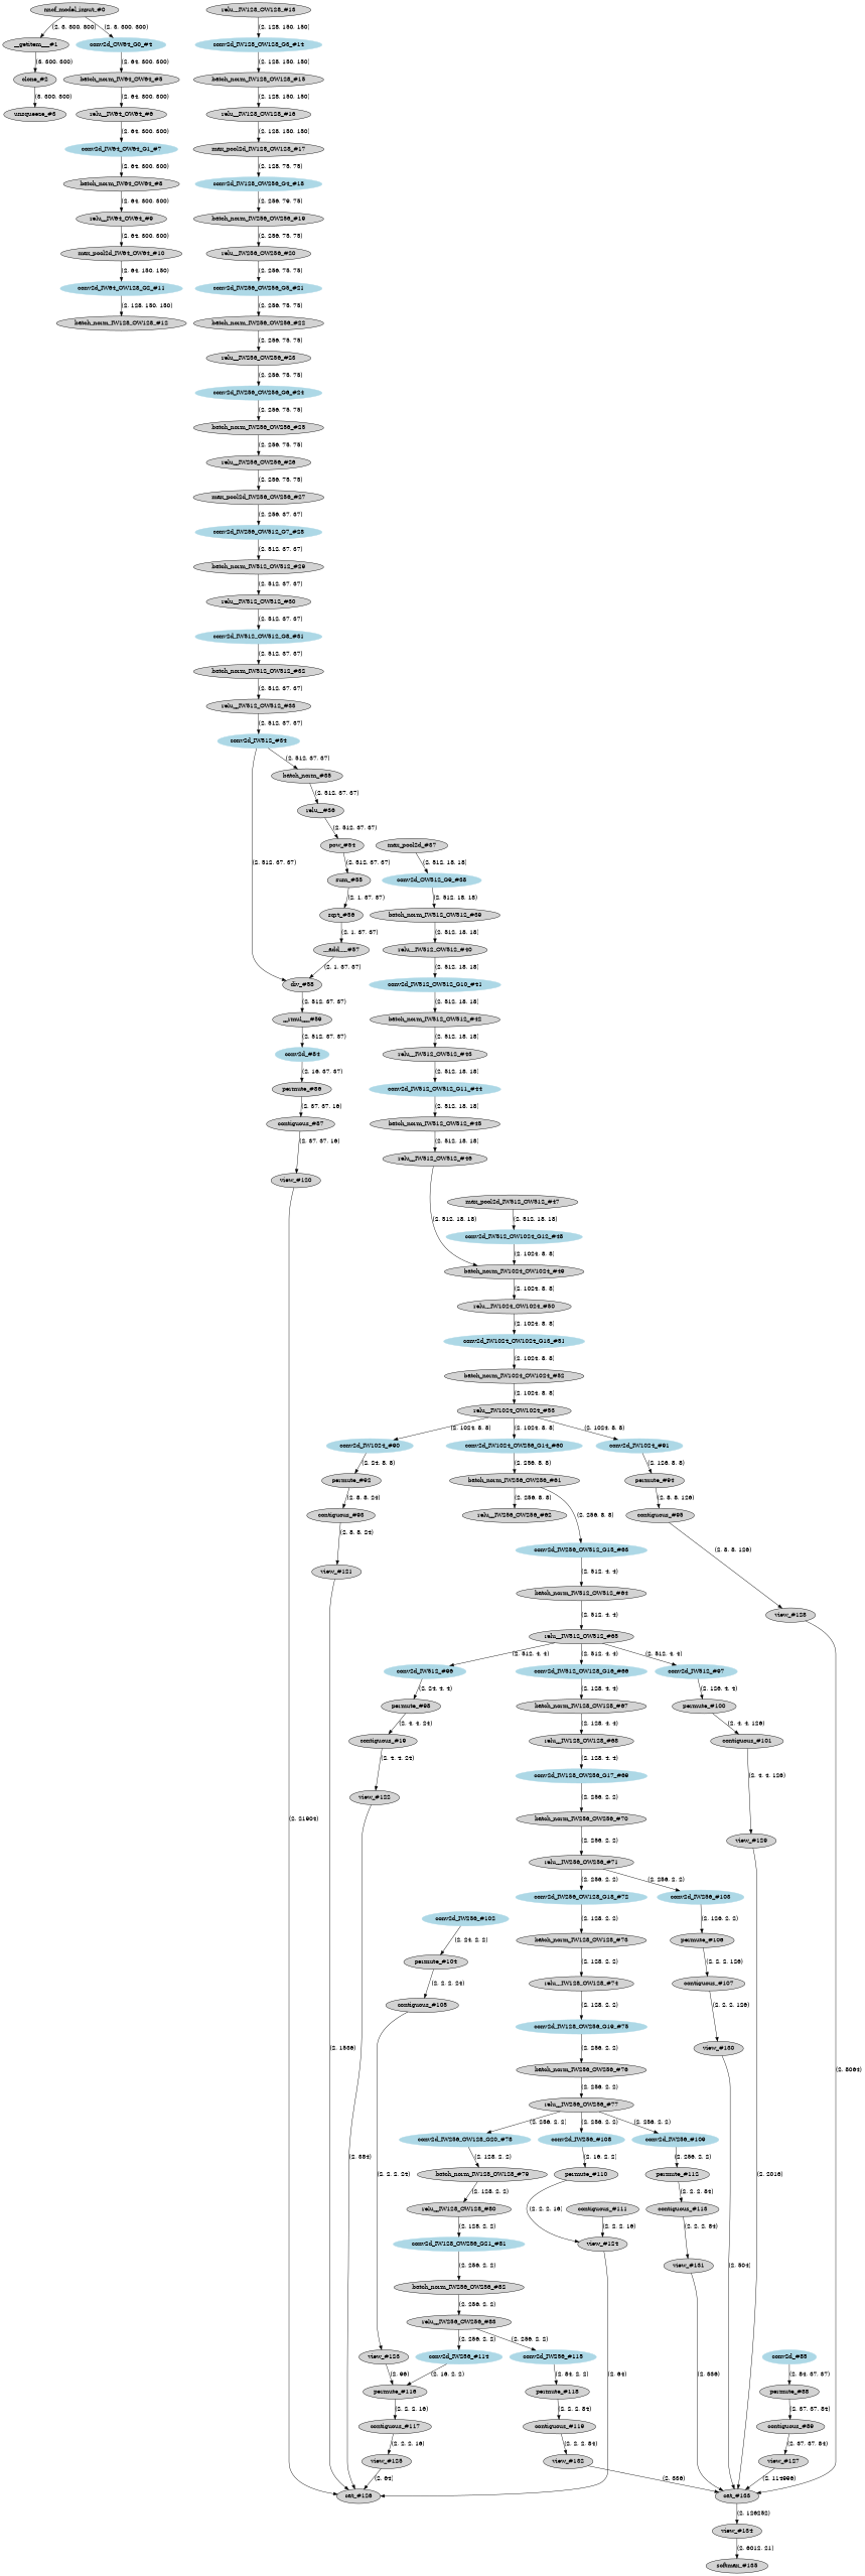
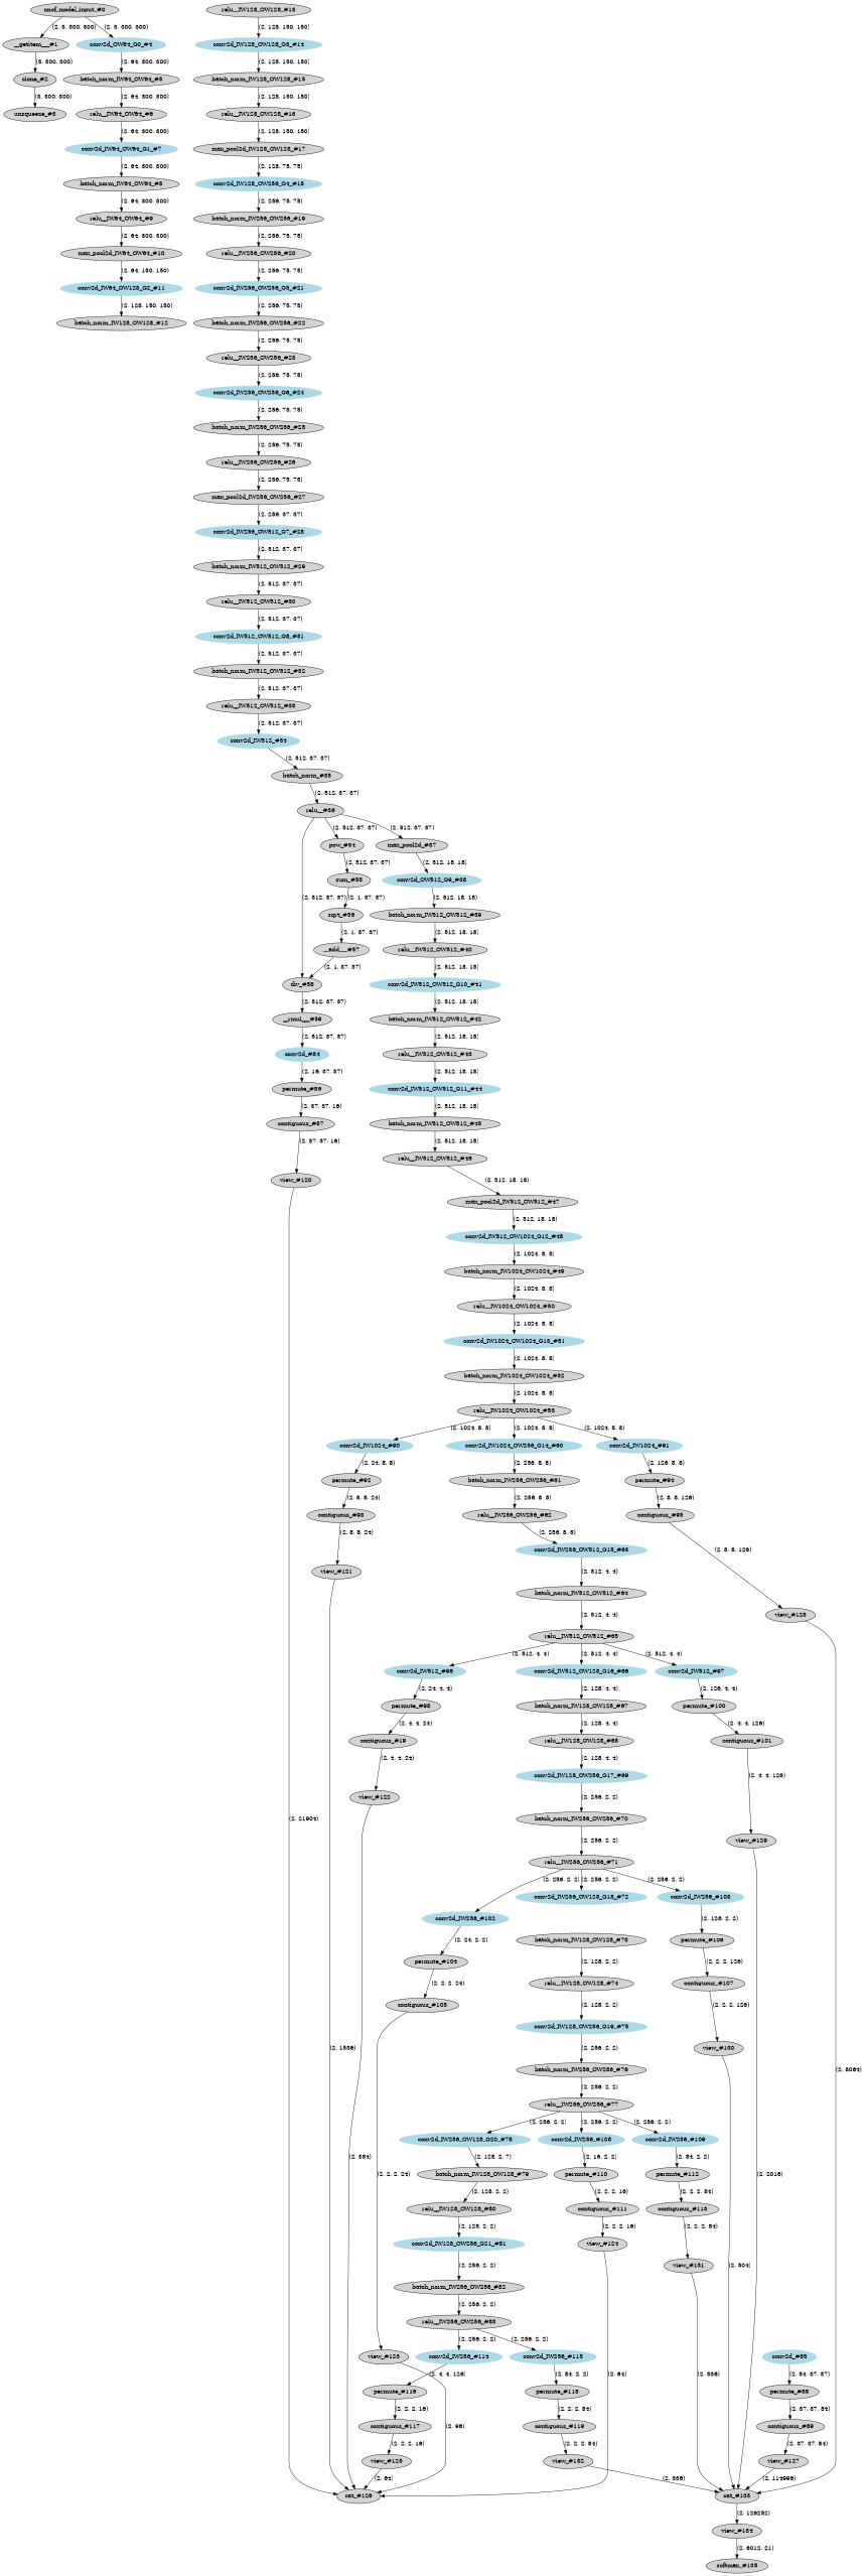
  strict digraph {
    node [style=filled type=conv2d]
    edge [style=solid]
    n1 [label="nncf_model_input_#0" type=nncf_model_input]
    n2 [label="__getitem___#1" type=__getitem__]
    n3 [color=lightblue label="conv2d_OW64_G0_#4"]
    n4 [label="clone_#2" type=clone]
    n5 [label="batch_norm_IW64_OW64_#5" type=batch_norm]
    n6 [label="unsqueeze_#3" type=unsqueeze]
    n7 [label="relu__IW64_OW64_#6" type=relu_]
    n8 [color=lightblue label="conv2d_IW64_OW64_G1_#7"]
    n9 [label="batch_norm_IW64_OW64_#8" type=batch_norm]
    n10 [label="relu__IW64_OW64_#9" type=relu_]
    n11 [label="max_pool2d_IW64_OW64_#10" type=max_pool2d]
    n12 [color=lightblue label="conv2d_IW64_OW128_G2_#11"]
    n13 [label="batch_norm_IW128_OW128_#12" type=batch_norm]
    n14 [label="relu__IW128_OW128_#13" type=relu_]
    n15 [color=lightblue label="conv2d_IW128_OW128_G3_#14"]
    n16 [label="batch_norm_IW128_OW128_#15" type=batch_norm]
    n17 [label="relu__IW128_OW128_#16" type=relu_]
    n18 [label="max_pool2d_IW128_OW128_#17" type=max_pool2d]
    n19 [color=lightblue label="conv2d_IW128_OW256_G4_#18"]
    n20 [label="batch_norm_IW256_OW256_#19" type=batch_norm]
    n21 [label="relu__IW256_OW256_#20" type=relu_]
    n22 [color=lightblue label="conv2d_IW256_OW256_G5_#21"]
    n23 [label="batch_norm_IW256_OW256_#22" type=batch_norm]
    n24 [label="relu__IW256_OW256_#23" type=relu_]
    n25 [color=lightblue label="conv2d_IW256_OW256_G6_#24"]
    n26 [label="batch_norm_IW256_OW256_#25" type=batch_norm]
    n27 [label="relu__IW256_OW256_#26" type=relu_]
    n28 [label="max_pool2d_IW256_OW256_#27" type=max_pool2d]
    n29 [color=lightblue label="conv2d_IW256_OW512_G7_#28"]
    n30 [label="batch_norm_IW512_OW512_#29" type=batch_norm]
    n31 [label="relu__IW512_OW512_#30" type=relu_]
    n32 [color=lightblue label="conv2d_IW512_OW512_G8_#31"]
    n33 [label="batch_norm_IW512_OW512_#32" type=batch_norm]
    n34 [label="relu__IW512_OW512_#33" type=relu_]
    n35 [color=lightblue label="conv2d_IW512_#34"]
    n36 [label="batch_norm_#35" type=batch_norm]
    n37 [label="relu__#36" type=relu_]
    n38 [label="max_pool2d_#37" type=max_pool2d]
    n39 [label="pow_#54" type=pow]
    n40 [label="div_#58" type=div]
    n41 [color=lightblue label="conv2d_OW512_G9_#38"]
    n42 [label="sum_#55" type=sum]
    n43 [label="__rmul___#59" type=__rmul__]
    n44 [label="batch_norm_IW512_OW512_#39" type=batch_norm]
    n45 [label="relu__IW512_OW512_#40" type=relu_]
    n46 [color=lightblue label="conv2d_IW512_OW512_G10_#41"]
    n47 [label="batch_norm_IW512_OW512_#42" type=batch_norm]
    n48 [label="relu__IW512_OW512_#43" type=relu_]
    n49 [color=lightblue label="conv2d_IW512_OW512_G11_#44"]
    n50 [label="batch_norm_IW512_OW512_#45" type=batch_norm]
    n51 [label="relu__IW512_OW512_#46" type=relu_]
    n52 [label="max_pool2d_IW512_OW512_#47" type=max_pool2d]
    n53 [color=lightblue label="conv2d_IW512_OW1024_G12_#48"]
    n54 [label="batch_norm_IW1024_OW1024_#49" type=batch_norm]
    n55 [label="relu__IW1024_OW1024_#50" type=relu_]
    n56 [color=lightblue label="conv2d_IW1024_OW1024_G13_#51"]
    n57 [label="batch_norm_IW1024_OW1024_#52" type=batch_norm]
    n58 [label="relu__IW1024_OW1024_#53" type=relu_]
    n59 [color=lightblue label="conv2d_IW1024_OW256_G14_#60"]
    n60 [color=lightblue label="conv2d_IW1024_#90"]
    n61 [color=lightblue label="conv2d_IW1024_#91"]
    n62 [label="batch_norm_IW256_OW256_#61" type=batch_norm]
    n63 [label="permute_#92" type=permute]
    n64 [label="permute_#94" type=permute]
    n65 [label="sqrt_#56" type=sqrt]
    n66 [label="__add___#57" type=__add__]
    n67 [color=lightblue label="conv2d_#84"]
    n68 [label="permute_#86" type=permute]
    n69 [color=lightblue label="conv2d_#85"]
    n70 [label="permute_#88" type=permute]
    n71 [label="relu__IW256_OW256_#62" type=relu_]
    n72 [color=lightblue label="conv2d_IW256_OW512_G15_#63"]
    n73 [label="batch_norm_IW512_OW512_#64" type=batch_norm]
    n74 [label="relu__IW512_OW512_#65" type=relu_]
    n75 [color=lightblue label="conv2d_IW512_OW128_G16_#66"]
    n76 [color=lightblue label="conv2d_IW512_#96"]
    n77 [color=lightblue label="conv2d_IW512_#97"]
    n78 [label="batch_norm_IW128_OW128_#67" type=batch_norm]
    n79 [label="permute_#98" type=permute]
    n80 [label="permute_#100" type=permute]
    n81 [label="relu__IW128_OW128_#68" type=relu_]
    n82 [color=lightblue label="conv2d_IW128_OW256_G17_#69"]
    n83 [label="batch_norm_IW256_OW256_#70" type=batch_norm]
    n84 [label="relu__IW256_OW256_#71" type=relu_]
    n85 [color=lightblue label="conv2d_IW256_OW128_G18_#72"]
    n86 [color=lightblue label="conv2d_IW256_#102"]
    n87 [color=lightblue label="conv2d_IW256_#103"]
    n88 [label="batch_norm_IW128_OW128_#73" type=batch_norm]
    n89 [label="permute_#104" type=permute]
    n90 [label="permute_#106" type=permute]
    n91 [label="relu__IW128_OW128_#74" type=relu_]
    n92 [color=lightblue label="conv2d_IW128_OW256_G19_#75"]
    n93 [label="batch_norm_IW256_OW256_#76" type=batch_norm]
    n94 [label="relu__IW256_OW256_#77" type=relu_]
    n95 [color=lightblue label="conv2d_IW256_OW128_G20_#78"]
    n96 [color=lightblue label="conv2d_IW256_#108"]
    n97 [color=lightblue label="conv2d_IW256_#109"]
    n98 [label="batch_norm_IW128_OW128_#79" type=batch_norm]
    n99 [label="permute_#110" type=permute]
    n100 [label="permute_#112" type=permute]
    n101 [label="relu__IW128_OW128_#80" type=relu_]
    n102 [color=lightblue label="conv2d_IW128_OW256_G21_#81"]
    n103 [label="batch_norm_IW256_OW256_#82" type=batch_norm]
    n104 [label="relu__IW256_OW256_#83" type=relu_]
    n105 [color=lightblue label="conv2d_IW256_#114"]
    n106 [color=lightblue label="conv2d_IW256_#115"]
    n107 [label="permute_#116" type=permute]
    n108 [label="permute_#118" type=permute]
    n109 [label="contiguous_#87" type=contiguous]
    n110 [label="contiguous_#89" type=contiguous]
    n111 [label="view_#120" type=view]
    n112 [label="cat_#126" type=cat]
    n113 [label="view_#127" type=view]
    n114 [label="cat_#133" type=cat]
    n115 [label="contiguous_#93" type=contiguous]
    n116 [label="contiguous_#95" type=contiguous]
    n117 [label="view_#121" type=view]
    n118 [label="view_#128" type=view]
    n119 [label="contiguous_#19" type=contiguous]
    n120 [label="contiguous_#101" type=contiguous]
    n121 [label="view_#122" type=view]
    n122 [label="view_#129" type=view]
    n123 [label="contiguous_#105" type=contiguous]
    n124 [label="contiguous_#107" type=contiguous]
    n125 [label="view_#123" type=view]
    n126 [label="view_#130" type=view]
    n127 [label="contiguous_#111" type=contiguous]
    n128 [label="contiguous_#113" type=contiguous]
    n129 [label="view_#124" type=view]
    n130 [label="view_#131" type=view]
    n131 [label="contiguous_#117" type=contiguous]
    n132 [label="contiguous_#119" type=contiguous]
    n133 [label="view_#125" type=view]
    n134 [label="view_#132" type=view]
    n135 [label="view_#134" type=view]
    n136 [label="softmax_#135" type=softmax]
    n1 -> n2 [label="(2, 3, 300, 300)"]
    n1 -> n3 [label="(2, 3, 300, 300)"]
    n2 -> n4 [label="(3, 300, 300)"]
    n3 -> n5 [label="(2, 64, 300, 300)"]
    n4 -> n6 [label="(3, 300, 300)"]
    n5 -> n7 [label="(2, 64, 300, 300)"]
    n7 -> n8 [label="(2, 64, 300, 300)"]
    n8 -> n9 [label="(2, 64, 300, 300)"]
    n9 -> n10 [label="(2, 64, 300, 300)"]
    n10 -> n11 [label="(2, 64, 300, 300)"]
    n11 -> n12 [label="(2, 64, 150, 150)"]
    n12 -> n13 [label="(2, 128, 150, 150)"]
    n14 -> n15 [label="(2, 128, 150, 150)"]
    n15 -> n16 [label="(2, 128, 150, 150)"]
    n16 -> n17 [label="(2, 128, 150, 150)"]
    n17 -> n18 [label="(2, 128, 150, 150)"]
    n18 -> n19 [label="(2, 128, 75, 75)"]
-   n19 -> n20 [label="(2, 256, 79, 75)"]
+   n19 -> n20 [label="(2, 256, 75, 75)"]
    n20 -> n21 [label="(2, 256, 75, 75)"]
    n21 -> n22 [label="(2, 256, 75, 75)"]
    n22 -> n23 [label="(2, 256, 75, 75)"]
    n23 -> n24 [label="(2, 256, 75, 75)"]
    n24 -> n25 [label="(2, 256, 75, 75)"]
    n25 -> n26 [label="(2, 256, 75, 75)"]
    n26 -> n27 [label="(2, 256, 75, 75)"]
    n27 -> n28 [label="(2, 256, 75, 75)"]
    n28 -> n29 [label="(2, 256, 37, 37)"]
    n29 -> n30 [label="(2, 512, 37, 37)"]
    n30 -> n31 [label="(2, 512, 37, 37)"]
    n31 -> n32 [label="(2, 512, 37, 37)"]
    n32 -> n33 [label="(2, 512, 37, 37)"]
    n33 -> n34 [label="(2, 512, 37, 37)"]
    n34 -> n35 [label="(2, 512, 37, 37)"]
    n35 -> n36 [label="(2, 512, 37, 37)"]
    n36 -> n37 [label="(2, 512, 37, 37)"]
+   n37 -> n38 [label="(2, 512, 37, 37)"]
    n37 -> n39 [label="(2, 512, 37, 37)"]
-   n35 -> n40 [label="(2, 512, 37, 37)"]
+   n37 -> n40 [label="(2, 512, 37, 37)"]
    n38 -> n41 [label="(2, 512, 18, 18)"]
    n39 -> n42 [label="(2, 512, 37, 37)"]
    n40 -> n43 [label="(2, 512, 37, 37)"]
    n41 -> n44 [label="(2, 512, 18, 18)"]
    n42 -> n65 [label="(2, 1, 37, 37)"]
    n43 -> n67 [label="(2, 512, 37, 37)"]
    n44 -> n45 [label="(2, 512, 18, 18)"]
    n45 -> n46 [label="(2, 512, 18, 18)"]
    n46 -> n47 [label="(2, 512, 18, 18)"]
    n47 -> n48 [label="(2, 512, 18, 18)"]
    n48 -> n49 [label="(2, 512, 18, 18)"]
    n49 -> n50 [label="(2, 512, 18, 18)"]
    n50 -> n51 [label="(2, 512, 18, 18)"]
-   n51 -> n54 [label="(2, 512, 18, 18)"]
+   n51 -> n52 [label="(2, 512, 18, 18)"]
    n52 -> n53 [label="(2, 512, 18, 18)"]
    n53 -> n54 [label="(2, 1024, 8, 8)"]
    n54 -> n55 [label="(2, 1024, 8, 8)"]
    n55 -> n56 [label="(2, 1024, 8, 8)"]
    n56 -> n57 [label="(2, 1024, 8, 8)"]
    n57 -> n58 [label="(2, 1024, 8, 8)"]
    n58 -> n59 [label="(2, 1024, 8, 8)"]
    n58 -> n60 [label="(2, 1024, 8, 8)"]
    n58 -> n61 [label="(2, 1024, 8, 8)"]
    n59 -> n62 [label="(2, 256, 8, 8)"]
    n60 -> n63 [label="(2, 24, 8, 8)"]
    n61 -> n64 [label="(2, 126, 8, 8)"]
    n62 -> n71 [label="(2, 256, 8, 8)"]
    n63 -> n115 [label="(2, 8, 8, 24)"]
    n64 -> n116 [label="(2, 8, 8, 126)"]
    n65 -> n66 [label="(2, 1, 37, 37)"]
    n66 -> n40 [label="(2, 1, 37, 37)"]
    n67 -> n68 [label="(2, 16, 37, 37)"]
    n68 -> n109 [label="(2, 37, 37, 16)"]
    n69 -> n70 [label="(2, 84, 37, 37)"]
    n70 -> n110 [label="(2, 37, 37, 84)"]
-   n62 -> n72 [label="(2, 256, 8, 8)"]
+   n71 -> n72 [label="(2, 256, 8, 8)"]
    n72 -> n73 [label="(2, 512, 4, 4)"]
    n73 -> n74 [label="(2, 512, 4, 4)"]
    n74 -> n75 [label="(2, 512, 4, 4)"]
    n74 -> n76 [label="(2, 512, 4, 4)"]
    n74 -> n77 [label="(2, 512, 4, 4)"]
    n75 -> n78 [label="(2, 128, 4, 4)"]
    n76 -> n79 [label="(2, 24, 4, 4)"]
    n77 -> n80 [label="(2, 126, 4, 4)"]
    n78 -> n81 [label="(2, 128, 4, 4)"]
    n79 -> n119 [label="(2, 4, 4, 24)"]
    n80 -> n120 [label="(2, 4, 4, 126)"]
    n81 -> n82 [label="(2, 128, 4, 4)"]
    n82 -> n83 [label="(2, 256, 2, 2)"]
    n83 -> n84 [label="(2, 256, 2, 2)"]
    n84 -> n85 [label="(2, 256, 2, 2)"]
+   n84 -> n86 [label="(2, 256, 2, 2)"]
    n84 -> n87 [label="(2, 256, 2, 2)"]
-   n85 -> n88 [label="(2, 128, 2, 2)"]
    n86 -> n89 [label="(2, 24, 2, 2)"]
    n87 -> n90 [label="(2, 126, 2, 2)"]
    n88 -> n91 [label="(2, 128, 2, 2)"]
    n89 -> n123 [label="(2, 2, 2, 24)"]
    n90 -> n124 [label="(2, 2, 2, 126)"]
    n91 -> n92 [label="(2, 128, 2, 2)"]
    n92 -> n93 [label="(2, 256, 2, 2)"]
    n93 -> n94 [label="(2, 256, 2, 2)"]
    n94 -> n95 [label="(2, 256, 2, 2)"]
    n94 -> n96 [label="(2, 256, 2, 2)"]
    n94 -> n97 [label="(2, 256, 2, 2)"]
-   n95 -> n98 [label="(2, 128, 2, 2)"]
+   n95 -> n98 [label="(2, 128, 2, 7)"]
    n96 -> n99 [label="(2, 16, 2, 2)"]
-   n97 -> n100 [label="(2, 256, 2, 2)"]
+   n97 -> n100 [label="(2, 84, 2, 2)"]
    n98 -> n101 [label="(2, 128, 2, 2)"]
-   n99 -> n129 [label="(2, 2, 2, 16)"]
+   n99 -> n127 [label="(2, 2, 2, 16)"]
    n100 -> n128 [label="(2, 2, 2, 84)"]
    n101 -> n102 [label="(2, 128, 2, 2)"]
    n102 -> n103 [label="(2, 256, 2, 2)"]
    n103 -> n104 [label="(2, 256, 2, 2)"]
    n104 -> n105 [label="(2, 256, 2, 2)"]
    n104 -> n106 [label="(2, 256, 2, 2)"]
-   n105 -> n107 [label="(2, 16, 2, 2)"]
+   n105 -> n107 [label="(2, 4, 4, 126)"]
    n106 -> n108 [label="(2, 84, 2, 2)"]
    n107 -> n131 [label="(2, 2, 2, 16)"]
    n108 -> n132 [label="(2, 2, 2, 84)"]
    n109 -> n111 [label="(2, 37, 37, 16)"]
    n110 -> n113 [label="(2, 37, 37, 84)"]
    n111 -> n112 [label="(2, 21904)"]
    n113 -> n114 [label="(2, 114996)"]
    n114 -> n135 [label="(2, 126252)"]
    n115 -> n117 [label="(2, 8, 8, 24)"]
    n116 -> n118 [label="(2, 8, 8, 126)"]
    n117 -> n112 [label="(2, 1536)"]
    n118 -> n114 [label="(2, 8064)"]
    n119 -> n121 [label="(2, 4, 4, 24)"]
    n120 -> n122 [label="(2, 4, 4, 126)"]
    n121 -> n112 [label="(2, 384)"]
    n122 -> n114 [label="(2, 2016)"]
    n123 -> n125 [label="(2, 2, 2, 24)"]
    n124 -> n126 [label="(2, 2, 2, 126)"]
-   n125 -> n107 [label="(2, 96)"]
+   n125 -> n112 [label="(2, 96)"]
    n126 -> n114 [label="(2, 504)"]
    n127 -> n129 [label="(2, 2, 2, 16)"]
    n128 -> n130 [label="(2, 2, 2, 84)"]
    n129 -> n112 [label="(2, 64)"]
    n130 -> n114 [label="(2, 336)"]
    n131 -> n133 [label="(2, 2, 2, 16)"]
    n132 -> n134 [label="(2, 2, 2, 84)"]
    n133 -> n112 [label="(2, 64)"]
    n134 -> n114 [label="(2, 336)"]
    n135 -> n136 [label="(2, 6012, 21)"]
  }
